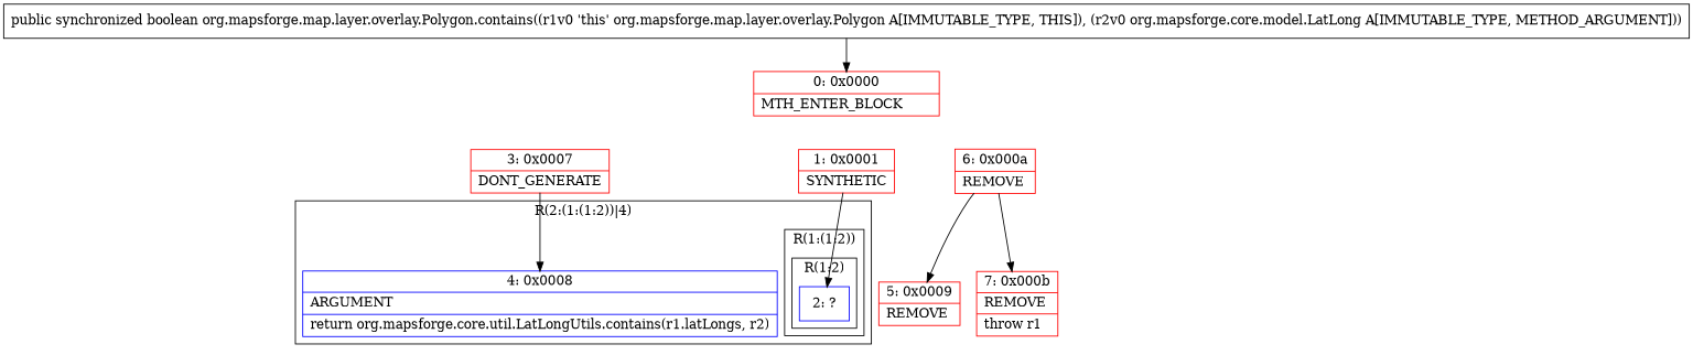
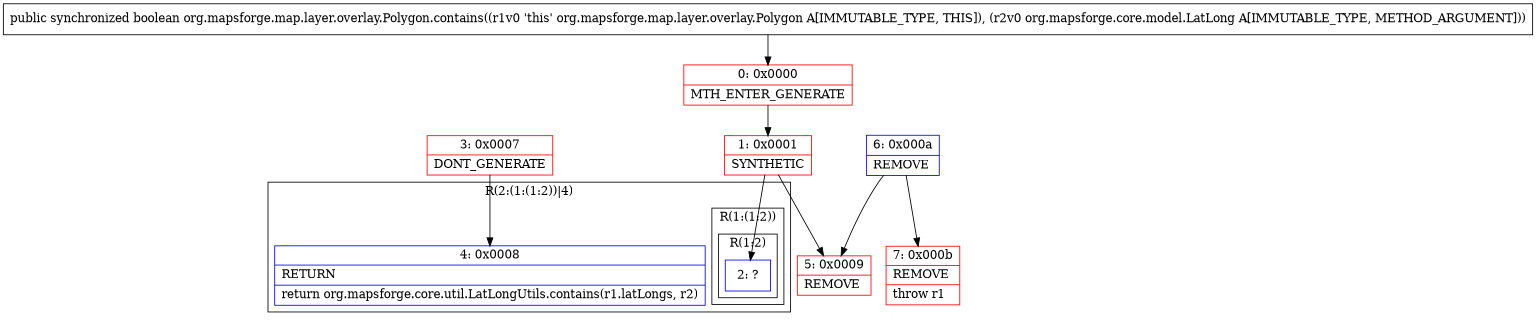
  digraph {
    node [color=red shape=record]
    n1 [color=blue label="{2\:\ ?}"]
-   n2 [color=blue label="{4\:\ 0x0008|ARGUMENT\l|return org.mapsforge.core.util.LatLongUtils.contains(r1.latLongs, r2)\l}"]
+   n2 [color=blue label="{4\:\ 0x0008|RETURN\l|return org.mapsforge.core.util.LatLongUtils.contains(r1.latLongs, r2)\l}"]
    n3 [label="{3\:\ 0x0007|DONT_GENERATE\l}"]
-   n4 [label="{0\:\ 0x0000|MTH_ENTER_BLOCK\l}"]
+   n4 [label="{0\:\ 0x0000|MTH_ENTER_GENERATE\l}"]
    n5 [label="{1\:\ 0x0001|SYNTHETIC\l}"]
    n6 [label="{5\:\ 0x0009|REMOVE\l}"]
-   n7 [label="{6\:\ 0x000a|REMOVE\l}"]
+   n7 [color=blue label="{6\:\ 0x000a|REMOVE\l}"]
    n8 [label="{7\:\ 0x000b|REMOVE\l|throw r1\l}"]
    n9 [label="{public synchronized boolean org.mapsforge.map.layer.overlay.Polygon.contains((r1v0 'this' org.mapsforge.map.layer.overlay.Polygon A[IMMUTABLE_TYPE, THIS]), (r2v0 org.mapsforge.core.model.LatLong A[IMMUTABLE_TYPE, METHOD_ARGUMENT])) }" color=""]
    subgraph cluster_1 {
      label="R(2:(1:(1:2))|4)"
      n2
      subgraph cluster_2 {
        label="R(1:(1:2))"
        subgraph cluster_3 {
          label="R(1:2)"
          n1
        }
      }
    }
    n3 -> n2
+   n4 -> n5
    n5 -> n1
+   n5 -> n6
    n7 -> n6
    n7 -> n8
    n9 -> n4
  }
